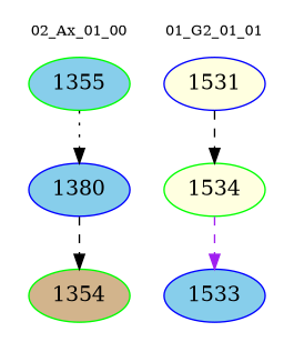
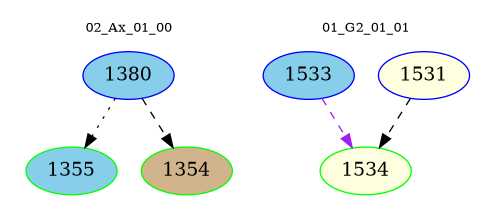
  digraph {
    node [color=green fillcolor=skyblue style=filled]
    edge [color=black style=dashed]
    n1 [label=1355]
    n2 [color=blue label=1380]
    n3 [fillcolor=tan label=1354]
    n4 [color=blue fillcolor=lightyellow label=1531]
    n5 [color=blue label=1533]
    n6 [fillcolor=lightyellow label=1534]
    subgraph cluster_1 {
      color=white
      fontsize=10
      label="02_Ax_01_00"
      n1
      n2
      n3
    }
    subgraph cluster_2 {
      color=white
      fontsize=10
      label="01_G2_01_01"
      n4
      n5
      n6
    }
-   n1 -> n2 [style=dotted]
+   n2 -> n1 [style=dotted]
    n2 -> n3
    n4 -> n6
-   n6 -> n5 [color=purple]
+   n5 -> n6 [color=purple]
  }
